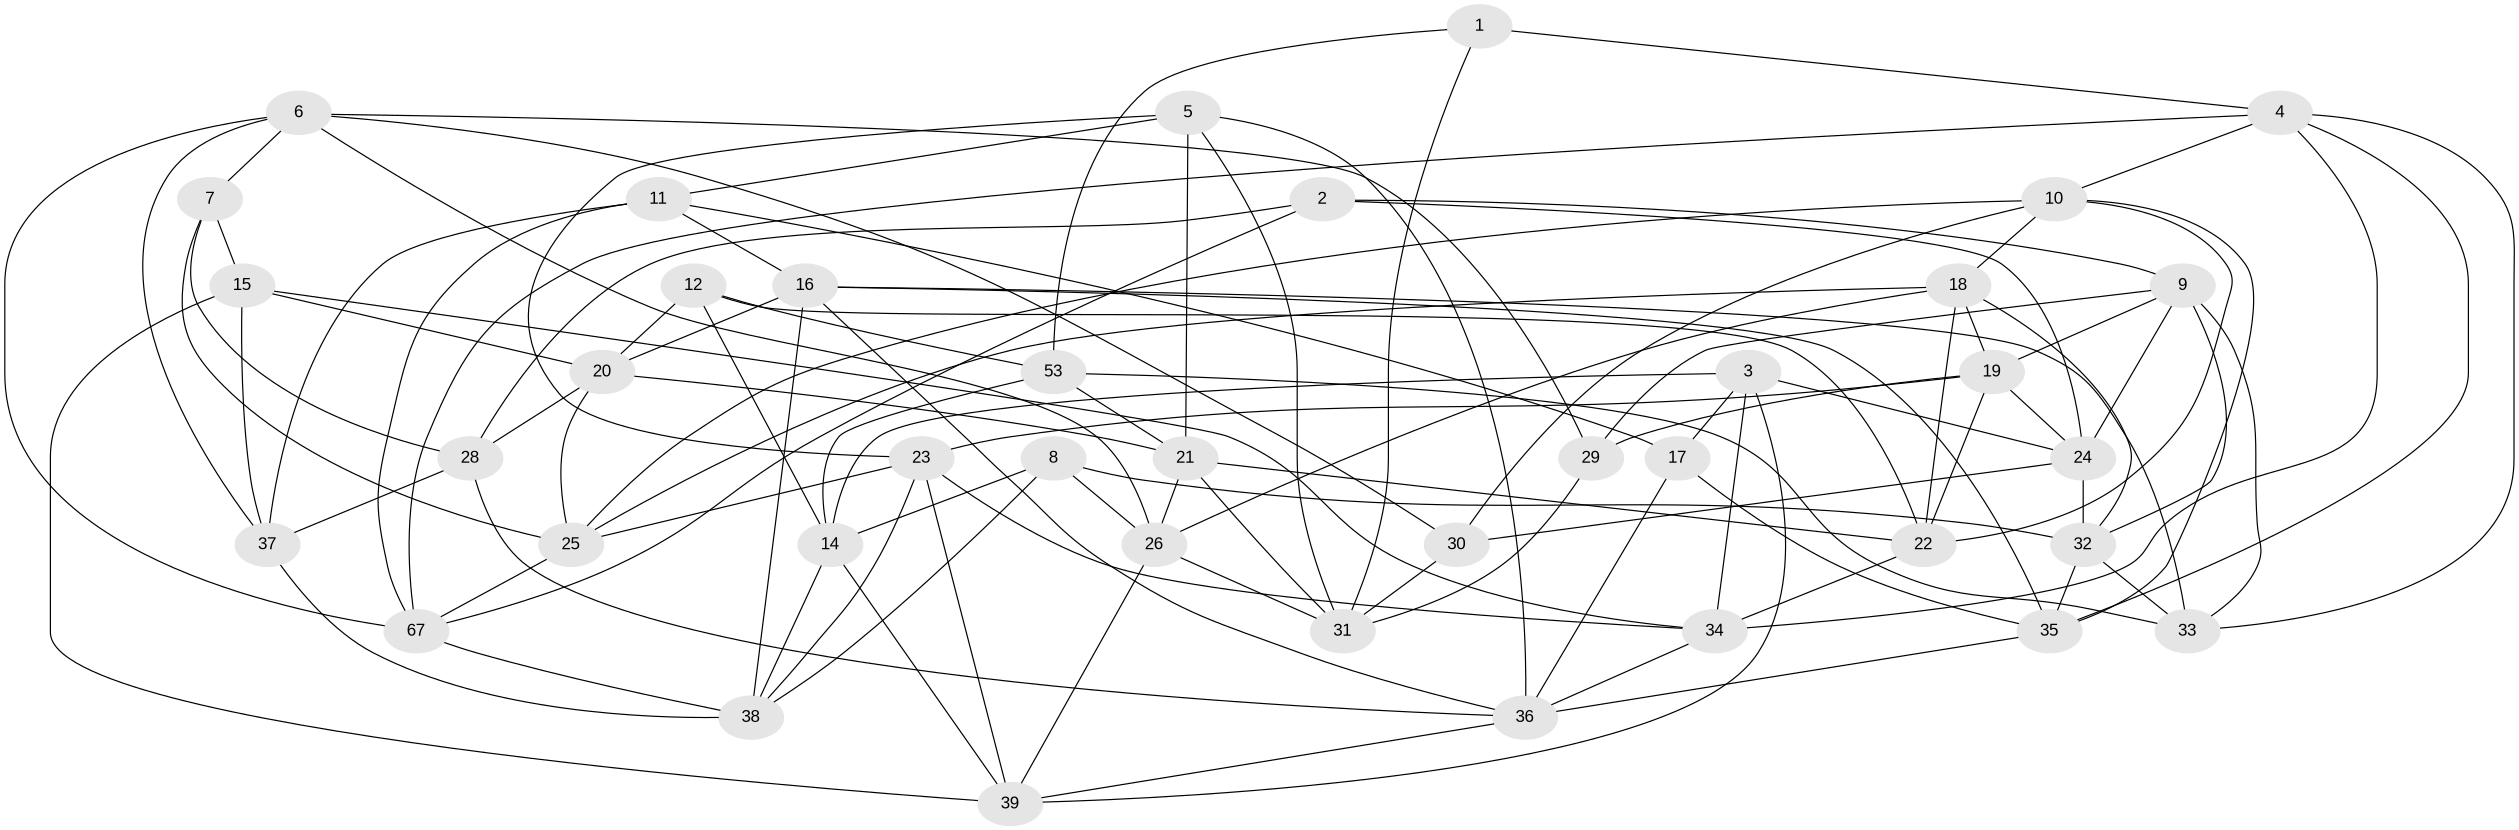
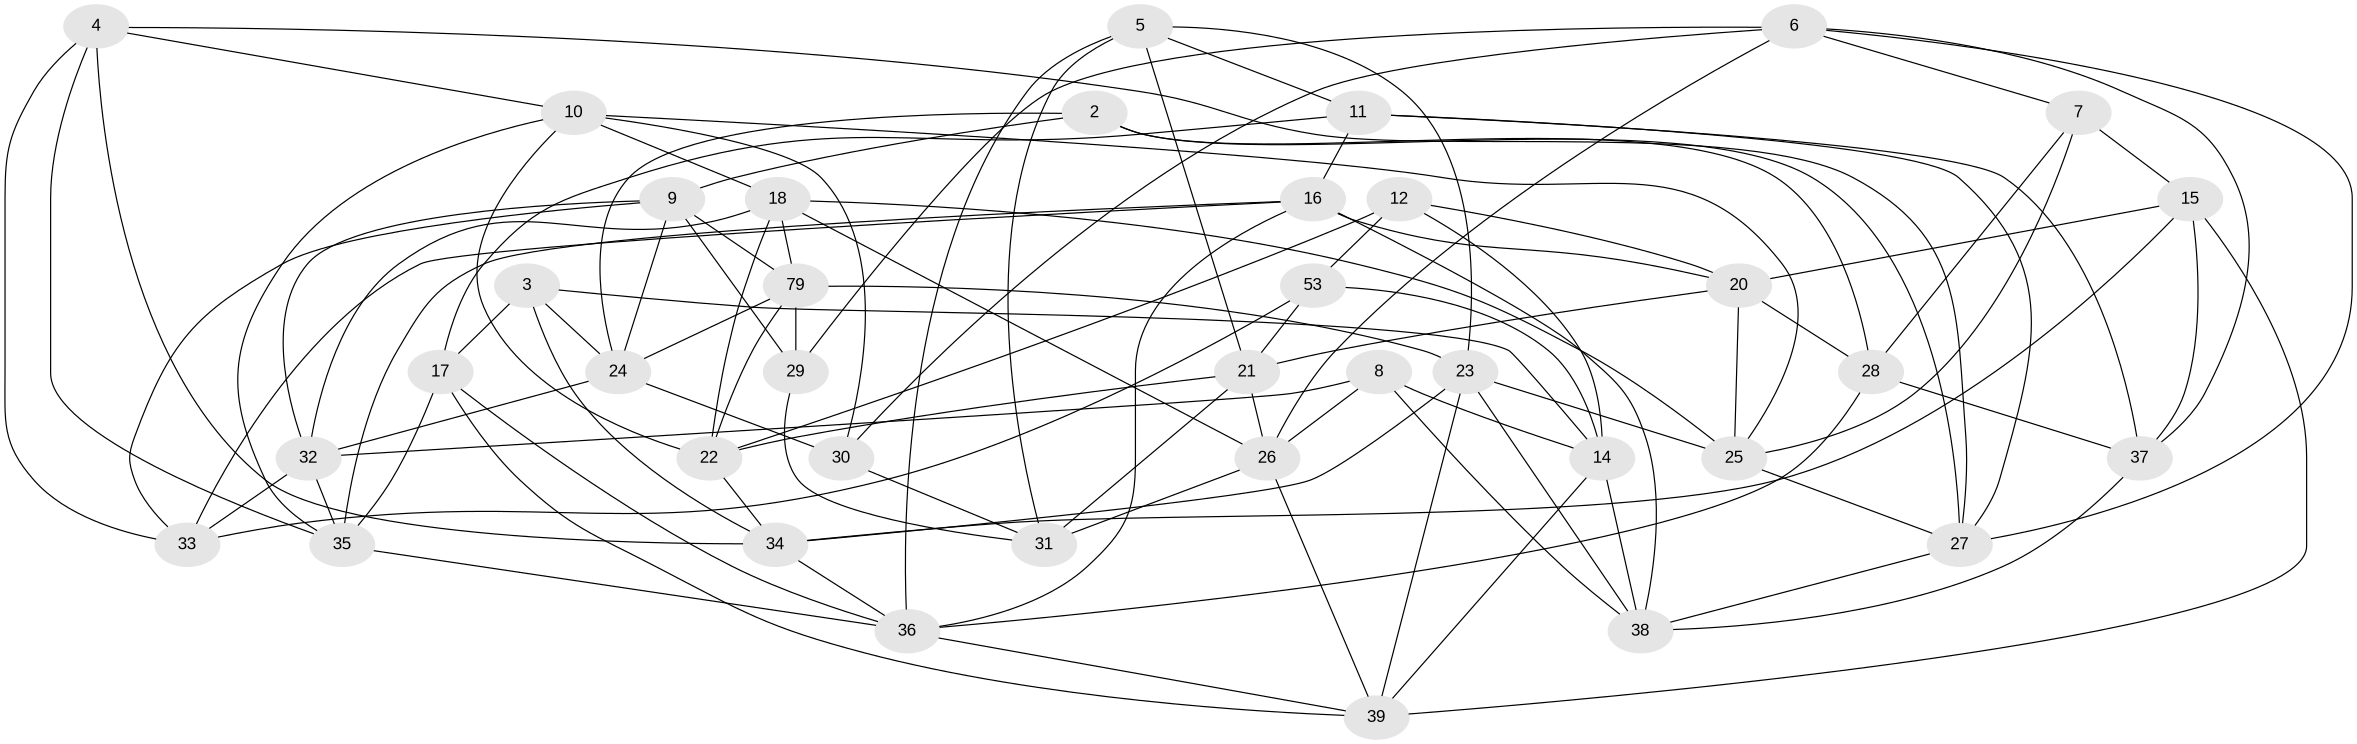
  graph {
    fontname="Liberation Sans"
    node [color=gray90 fontname="Liberation Sans" style=filled]
    edge [fontname="Liberation Sans" weight=1.0]
-   1
    4
    n3 [label=53]
    31
-   27 [label=67]
+   27
    34
    10
    33
    35
    14
    21
    15
    39
    37
    20
    2
    9
    24
    28
    29
    32
-   19
+   19 [label=79]
    30
    38
    36
    3
    17
    25
    18
    22
    5
    11
    23
    16
    26
    6
    7
    8
    12
-   1 -- 4
-   1 -- n3
-   1 -- 31
    4 -- 27
    4 -- 34
    4 -- 10
    4 -- 33
    4 -- 35
    n3 -- 33 [weight=2.0]
    n3 -- 14
    n3 -- 21
    27 -- 38
    34 -- 36
    10 -- 35
    10 -- 30
    10 -- 25
    10 -- 18
    10 -- 22
    35 -- 36
    14 -- 39
    14 -- 38
    21 -- 31
    21 -- 22
    21 -- 26
    15 -- 34
    15 -- 39
    15 -- 37
    15 -- 20
    37 -- 38
    20 -- 21
    20 -- 28
    20 -- 25
    2 -- 27
    2 -- 9 [weight=2.0]
    2 -- 24
    2 -- 28 [weight=2.0]
    9 -- 33
    9 -- 24 [weight=2.0]
    9 -- 29
    9 -- 32
    9 -- 19
    24 -- 32
    24 -- 30
    28 -- 37
    28 -- 36
    29 -- 31
    32 -- 33
    32 -- 35
    19 -- 24
    19 -- 29
    19 -- 22
    19 -- 23
    30 -- 31
    36 -- 39
    3 -- 34
    3 -- 14
-   3 -- 39
+   17 -- 39
    3 -- 24
    3 -- 17 [weight=2.0]
    17 -- 35
    17 -- 36
    25 -- 27
    18 -- 32
    18 -- 19
    18 -- 25
    18 -- 22
    18 -- 26
    22 -- 34
    5 -- 31
    5 -- 21
    5 -- 36 [weight=2.0]
    5 -- 11
    5 -- 23
    11 -- 27
    11 -- 37 [weight=2.0]
    11 -- 17
    11 -- 16
    23 -- 34
    23 -- 39
    23 -- 38
    23 -- 25
    16 -- 33
    16 -- 35
    16 -- 20
    16 -- 38
    16 -- 36
    26 -- 31
    26 -- 39
    6 -- 27
    6 -- 37
    6 -- 29
    6 -- 30
    6 -- 26
    6 -- 7
    7 -- 15
    7 -- 28
    7 -- 25
    8 -- 14
    8 -- 32
    8 -- 38
    8 -- 26
    12 -- n3
    12 -- 14
    12 -- 20
    12 -- 22
  }
